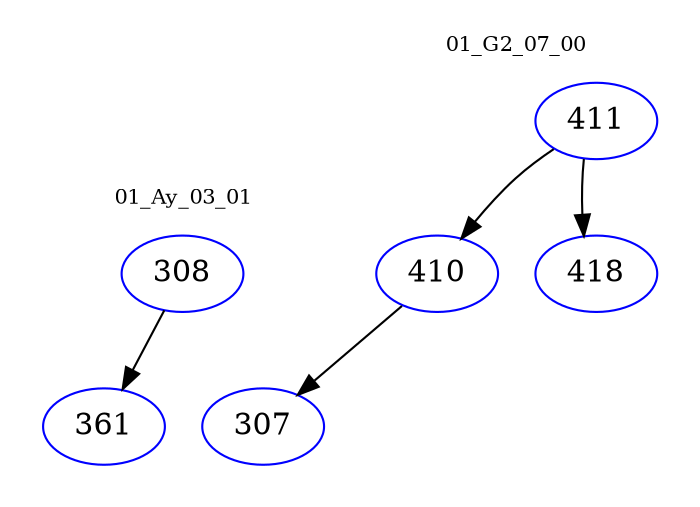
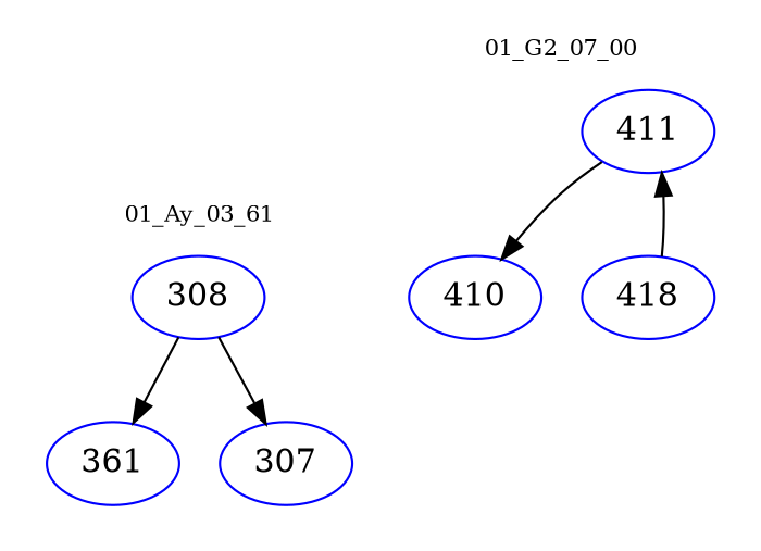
  digraph {
    node [color=blue]
    edge [color=black]
    n1 [label=308]
    n2 [label=307]
    n3 [label=361]
    n4 [label=411]
    n5 [label=410]
    n6 [label=418]
    subgraph cluster_1 {
      color=white
      fontsize=10
-     label="01_Ay_03_01"
+     label="01_Ay_03_61"
      n1
      n2
      n3
    }
    subgraph cluster_2 {
      color=white
      fontsize=10
      label="01_G2_07_00"
      n4
      n5
      n6
    }
-   n5 -> n2
+   n1 -> n2
    n1 -> n3
    n4 -> n5
-   n4 -> n6
+   n6 -> n4
  }
